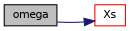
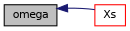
  digraph {
    rankdir=LR
    node [fontname=Helvetica fontsize=10 shape=record]
    n1 [color=black fillcolor=grey75 fontcolor=black height=0.2 label=omega style=filled width=0.4]
    n2 [color=red height=0.2 label=Xs width=0.4]
-   n1 -> n2 [color=midnightblue fontname=Helvetica fontsize=10 labelfontname=Helvetica labelfontsize=10 style=solid]
+   n2 -> n1 [color=midnightblue fontname=Helvetica fontsize=10 labelfontname=Helvetica labelfontsize=10 style=solid]
  }
